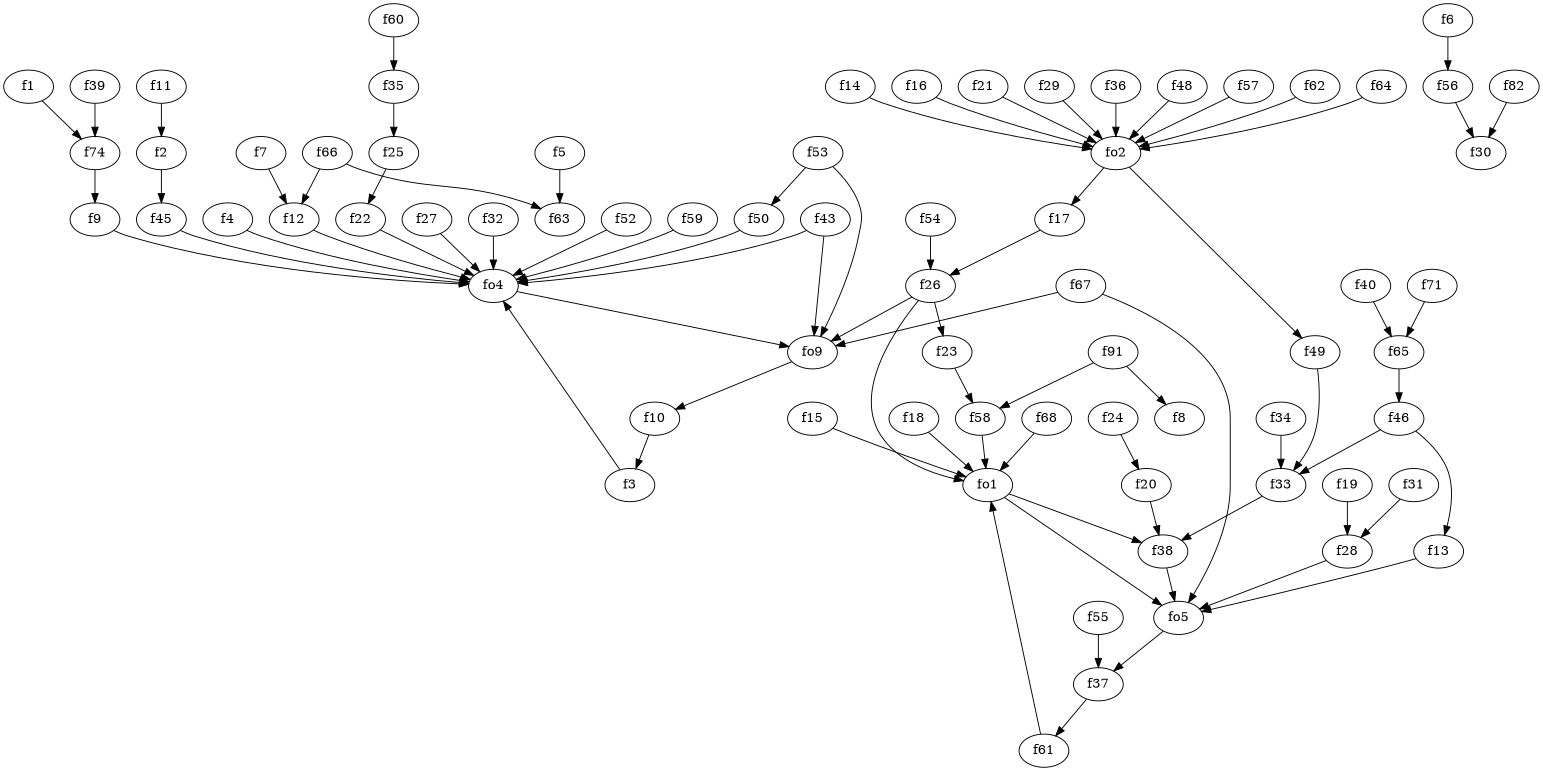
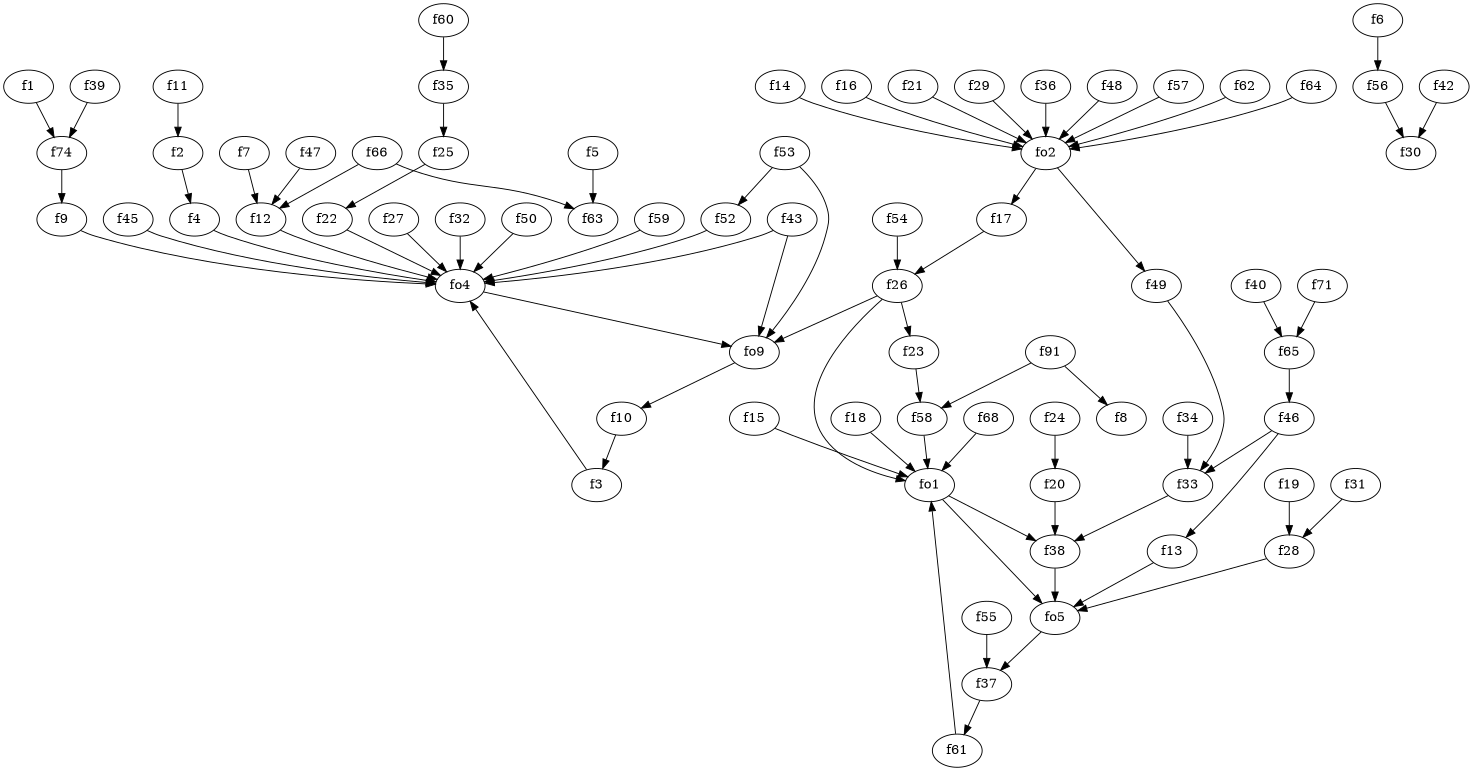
  strict digraph {
    edge [weight=2]
    n1 [label=f74]
    f1
    f9
    f2
    f45
    fo4
    f3
    n8 [label=fo9]
    f4
    fo1
    fo5
    f38
    f5
    f63
    f6
    f56
    f30
    f7
    f12
    f10
    f11
    f13
    f37
    f14
    fo2
    f17
    f49
    f15
    f16
    f26
    f23
    f18
    f19
    f28
    f20
    f21
    f22
    f58
    f24
    f25
    f27
    f29
    f31
    f32
    f33
    f34
    f35
    f36
    f61
    f39
    f40
    f65
    f46
    n54 [label=f91]
    f8
-   f42 [label=f82]
+   f42
    f43
+   f47
    f48
    f50
    n61 [label=f71]
    f52
    f53
    f54
    f55
    f57
    f59
    f60
    f62
    f66
    f64
-   f67
    f68
    n1 -> f9
    f1 -> n1
    f9 -> fo4
-   f2 -> f45
+   f2 -> f4
    f45 -> fo4
    fo4 -> n8
    f3 -> fo4
    n8 -> f10
    f4 -> fo4
    fo1 -> fo5
    fo1 -> f38
    fo5 -> f37
    f38 -> fo5
    f5 -> f63
    f6 -> f56
    f56 -> f30
    f7 -> f12
    f12 -> fo4
    f10 -> f3
    f11 -> f2
    f13 -> fo5
    f37 -> f61
    f14 -> fo2
    fo2 -> f17
    fo2 -> f49
    f17 -> f26
    f49 -> f33
    f15 -> fo1
    f16 -> fo2
    f26 -> n8
    f26 -> fo1
    f26 -> f23
    f23 -> f58
    f18 -> fo1
    f19 -> f28
    f28 -> fo5
    f20 -> f38
    f21 -> fo2
    f22 -> fo4
    f58 -> fo1
    f24 -> f20
    f25 -> f22
    f27 -> fo4
    f29 -> fo2
    f31 -> f28
    f32 -> fo4
    f33 -> f38
    f34 -> f33
    f35 -> f25
    f36 -> fo2
    f61 -> fo1
    f39 -> n1
    f40 -> f65
    f65 -> f46
    f46 -> f13
    f46 -> f33
    n54 -> f58
    n54 -> f8
    f42 -> f30
    f43 -> fo4
    f43 -> n8
+   f47 -> f12
    f48 -> fo2
    f50 -> fo4
    n61 -> f65
    f52 -> fo4
    f53 -> n8
-   f53 -> f50
+   f53 -> f52
    f54 -> f26
    f55 -> f37
    f57 -> fo2
    f59 -> fo4
    f60 -> f35
    f62 -> fo2
    f66 -> f63
    f66 -> f12
    f64 -> fo2
-   f67 -> n8
-   f67 -> fo5
    f68 -> fo1
  }
